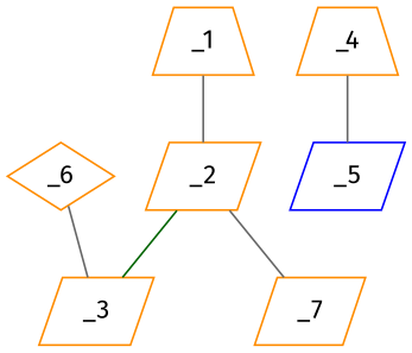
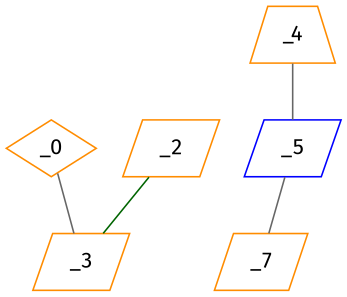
  graph {
    fontname="Fira Sans"
    node [color=darkorange fontname="Fira Sans" shape=parallelogram]
    edge [color=gray40 fontname="Fira Sans"]
-   _0 [shape=diamond x=1.71792 y=2.33976 label=_6]
+   _0 [shape=diamond x=1.71792 y=2.33976]
    _3 [x=0.112025 y=2.9837]
-   _1 [shape=trapezium x=2.25 y=0.71]
    _2 [x=0.212377 y=0.418823]
    _4 [shape=trapezium x=0.0411943 y=1.986]
    _5 [color=blue x=1.88 y=1.75]
    _7 [x=2.42134 y=2.90081]
    _0 -- _3
-   _1 -- _2
    _2 -- _3 [color=darkgreen]
    _4 -- _5
-   _2 -- _7
+   _5 -- _7
  }
